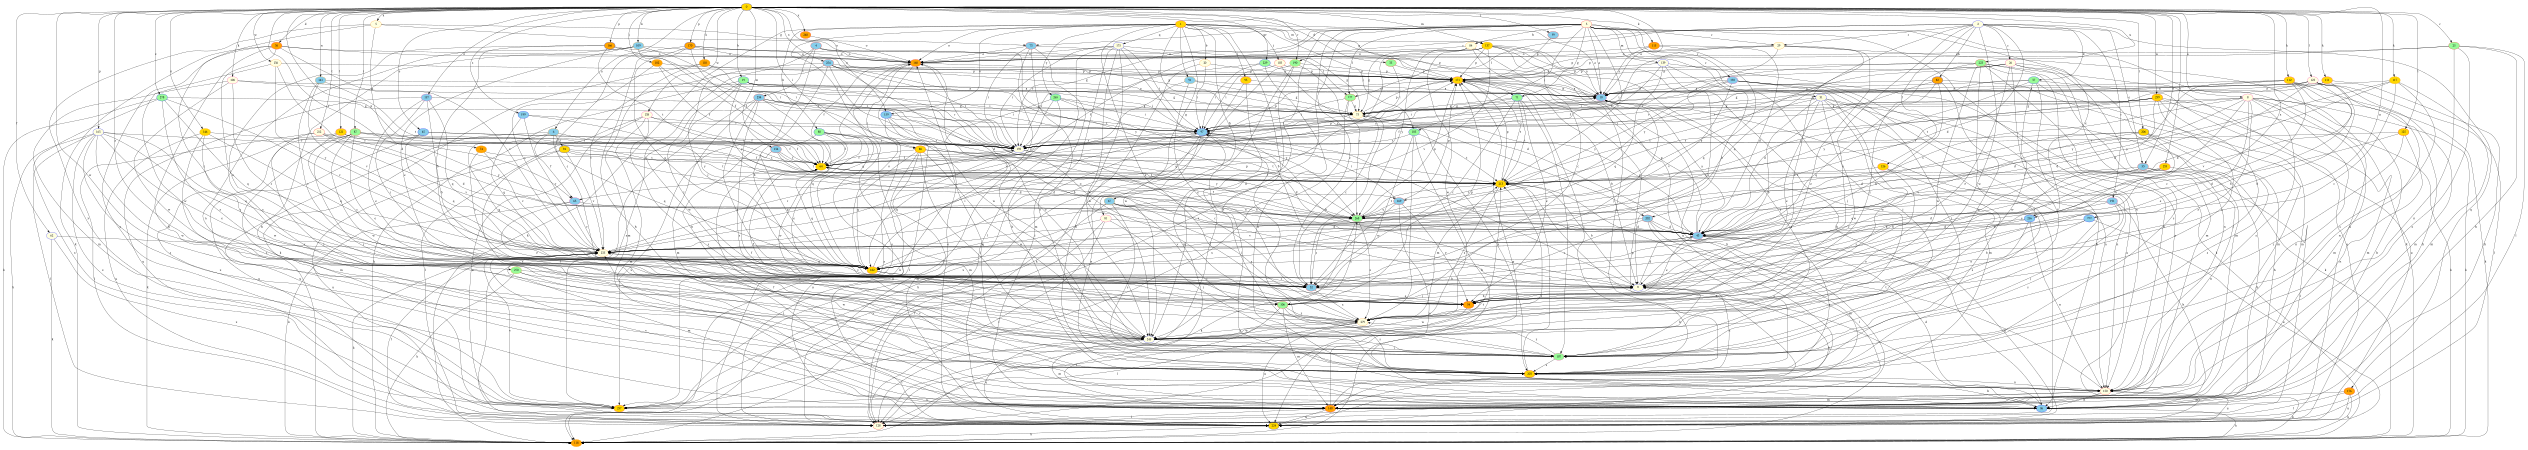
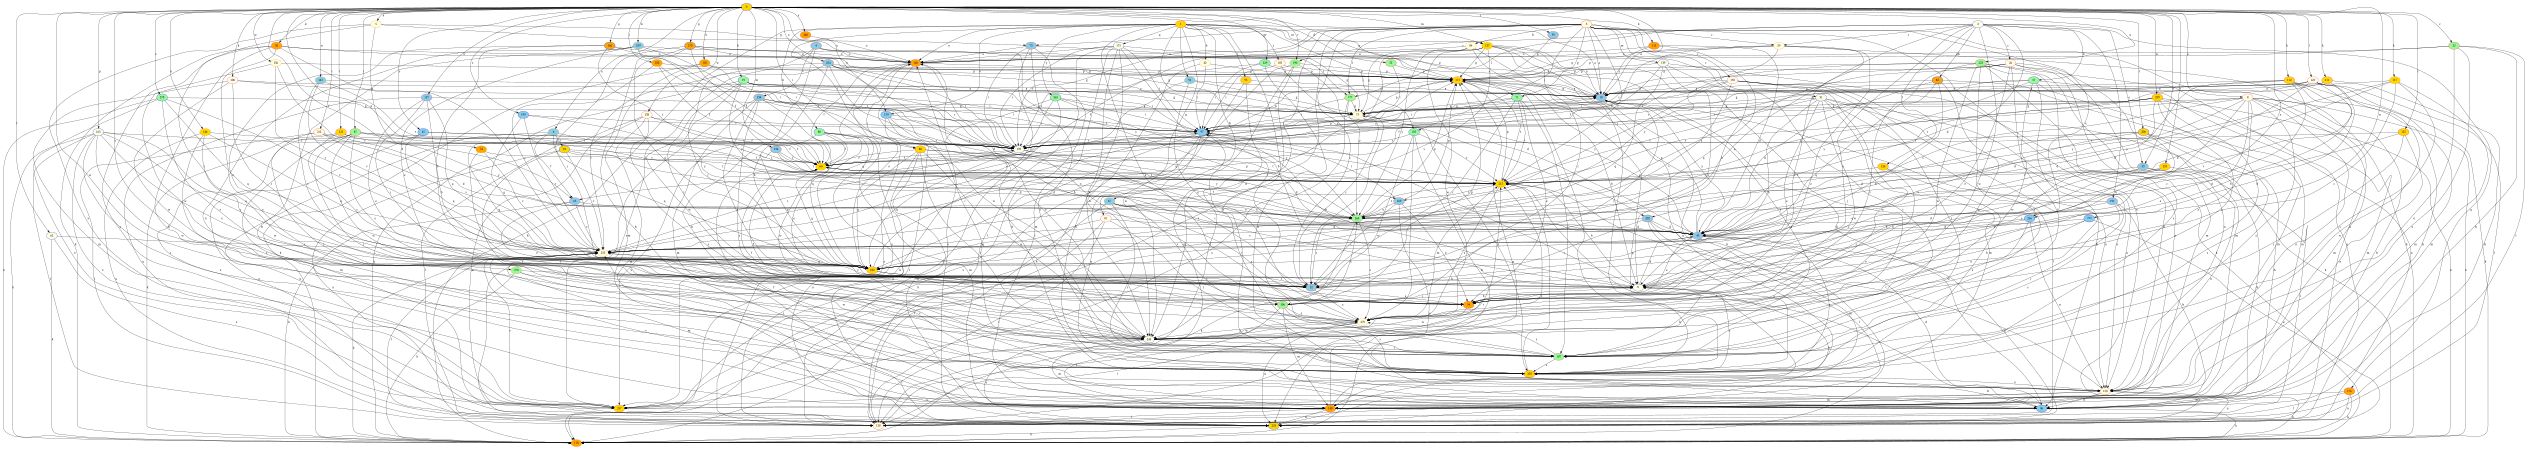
  strict digraph {
    fontname="PT Serif"
    node [color=blue fillcolor=lightyellow fontname="PT Serif" style=filled]
    edge [fontname="PT Serif"]
    0 [fillcolor=gold]
    5 [color=darkorange]
    6 [color=darkorange fillcolor=skyblue]
    8 [color=deeppink]
    10 [color=deeppink fillcolor=skyblue]
    19 [fillcolor=palegreen]
    25 [color=red fillcolor=palegreen]
    35 [color=red fillcolor=palegreen]
    36 [color=deeppink fillcolor=orange]
    45 [fillcolor=skyblue]
    53 [color=red fillcolor=skyblue]
    62
    63 [color=deeppink fillcolor=skyblue]
    87 [color=red fillcolor=palegreen]
    88 [color=red fillcolor=gold]
    99 [color=red fillcolor=skyblue]
    102 [color=darkorange fillcolor=orange]
    108 [color=deeppink]
    109 [color=darkorange fillcolor=skyblue]
    110 [color=darkorange fillcolor=orange]
    111 [color=deeppink fillcolor=gold]
    112 [color=deeppink fillcolor=gold]
    115 [color=red fillcolor=orange]
    117 [color=darkorange fillcolor=gold]
    121 [color=deeppink fillcolor=gold]
    123 [color=deeppink]
    125 [color=red fillcolor=gold]
    134 [color=red fillcolor=skyblue]
    137 [color=darkorange fillcolor=gold]
    141 [color=darkorange fillcolor=skyblue]
    146 [color=darkorange fillcolor=gold]
    157 [color=deeppink fillcolor=skyblue]
    159 [fillcolor=skyblue]
    163
    166 [fillcolor=orange]
    169 [color=red fillcolor=skyblue]
    170 [fillcolor=orange]
    171 [color=deeppink fillcolor=gold]
    190 [color=darkorange fillcolor=palegreen]
    199 [fillcolor=skyblue]
    206 [fillcolor=gold]
    212 [color=red]
    222 [fillcolor=skyblue]
    223 [color=red fillcolor=palegreen]
    229 [fillcolor=palegreen]
    233 [color=deeppink fillcolor=gold]
    236 [color=darkorange]
    238 [color=deeppink]
    239 [color=red fillcolor=gold]
    245
    248 [color=deeppink fillcolor=orange]
    254 [color=red fillcolor=skyblue]
    256 [fillcolor=skyblue]
    270 [color=darkorange fillcolor=palegreen]
    278 [fillcolor=palegreen]
    160 [color=deeppink fillcolor=orange]
    73 [color=red fillcolor=skyblue]
    257 [color=deeppink fillcolor=gold]
    106 [color=red fillcolor=palegreen]
    74 [color=darkorange fillcolor=orange]
    182 [color=deeppink fillcolor=gold]
    32 [color=red fillcolor=skyblue]
    213 [color=darkorange fillcolor=gold]
    224 [fillcolor=gold]
    94 [fillcolor=gold]
    118 [color=darkorange fillcolor=orange]
    150 [color=red]
    202 [color=red fillcolor=skyblue]
    279 [color=darkorange]
    43 [color=deeppink fillcolor=skyblue]
    54 [color=red fillcolor=orange]
    21
    86 [fillcolor=skyblue]
    75 [color=darkorange]
    140 [color=deeppink fillcolor=orange]
    203 [color=red fillcolor=gold]
    193
    268 [color=deeppink fillcolor=palegreen]
    97 [fillcolor=skyblue]
    128 [color=red]
    235 [color=darkorange]
    64 [color=darkorange fillcolor=gold]
    107 [color=deeppink fillcolor=palegreen]
    1 [color=deeppink fillcolor=gold]
    20 [color=darkorange]
    67 [color=darkorange fillcolor=skyblue]
    71 [fillcolor=palegreen]
    80 [fillcolor=palegreen]
    81 [color=deeppink]
    91 [color=darkorange fillcolor=skyblue]
    93 [color=deeppink fillcolor=gold]
    103 [color=red]
    105 [fillcolor=palegreen]
    175
    265 [fillcolor=palegreen]
    2
    26 [color=deeppink]
    29 [color=darkorange]
    37 [fillcolor=palegreen]
    82 [fillcolor=orange]
    126 [color=deeppink fillcolor=gold]
    127 [color=red fillcolor=palegreen]
    176 [color=red fillcolor=orange]
    191 [color=deeppink fillcolor=skyblue]
    3 [color=red]
    31
    84 [color=darkorange]
    139
-   192 [color=deeppink fillcolor=skyblue]
+   192 [color=deeppink]
    4 [color=red fillcolor=skyblue]
    234 [color=red fillcolor=skyblue]
    0 -> 5 [label=a]
    0 -> 6 [label=a]
    0 -> 8 [label=a]
    0 -> 10 [label=a]
    0 -> 19 [label=b]
    0 -> 25 [label=c]
    0 -> 35 [label=d]
    0 -> 36 [label=d]
    0 -> 45 [label=e]
    0 -> 53 [label=e]
    0 -> 62 [label=f]
    0 -> 63 [label=f]
    0 -> 87 [label=i]
    0 -> 88 [label=i]
    0 -> 99 [label=j]
    0 -> 102 [label=j]
    0 -> 108 [label=k]
    0 -> 109 [label=k]
    0 -> 110 [label=k]
    0 -> 111 [label=k]
    0 -> 112 [label=k]
    0 -> 115 [label=k]
    0 -> 117 [label=k]
    0 -> 121 [label=l]
    0 -> 123 [label=l]
    0 -> 125 [label=l]
    0 -> 134 [label=m]
    0 -> 137 [label=m]
    0 -> 141 [label=n]
    0 -> 146 [label=n]
    0 -> 157 [label=o]
    0 -> 159 [label=o]
    0 -> 163 [label=p]
    0 -> 166 [label=p]
    0 -> 169 [label=p]
    0 -> 170 [label=p]
    0 -> 171 [label=p]
    0 -> 190 [label=r]
    0 -> 199 [label=s]
    0 -> 206 [label=t]
    0 -> 212 [label=t]
    0 -> 222 [label=u]
    0 -> 223 [label=u]
    0 -> 229 [label=v]
    0 -> 233 [label=v]
    0 -> 236 [label=w]
    0 -> 238 [label=w]
    0 -> 239 [label=w]
    0 -> 245 [label=w]
    0 -> 248 [label=x]
    0 -> 254 [label=x]
    0 -> 256 [label=x]
    0 -> 270 [label=z]
    0 -> 278 [label=z]
    5 -> 160 [label=o]
    5 -> 73 [label=g]
    5 -> 257 [label=x]
    5 -> 106 [label=j]
    5 -> 74 [label=g]
    6 -> 63 [label=f]
    6 -> 182 [label=q]
    6 -> 32 [label=c]
    6 -> 213 [label=t]
    6 -> 224 [label=u]
    6 -> 94 [label=i]
    8 -> 213 [label=t]
    8 -> 118 [label=k]
    8 -> 150 [label=n]
    8 -> 202 [label=s]
    8 -> 279 [label=z]
    8 -> 43 [label=d]
    8 -> 54 [label=e]
    8 -> 21 [label=b]
    8 -> 86 [label=h]
    8 -> 75 [label=g]
    8 -> 140 [label=m]
    8 -> 203 [label=s]
    10 -> 171 [label=p]
    10 -> 106 [label=j]
    10 -> 150 [label=n]
    10 -> 75 [label=g]
    19 -> 10 [label=a]
    19 -> 245 [label=w]
    19 -> 106 [label=j]
    19 -> 118 [label=k]
    19 -> 75 [label=g]
    19 -> 193 [label=r]
    19 -> 268 [label=y]
    19 -> 97 [label=i]
    25 -> 171 [label=p]
    25 -> 160 [label=o]
    25 -> 257 [label=x]
    25 -> 150 [label=n]
    25 -> 86 [label=h]
    25 -> 128 [label=l]
    35 -> 171 [label=p]
    35 -> 97 [label=i]
    36 -> 160 [label=o]
    36 -> 257 [label=x]
    36 -> 118 [label=k]
    36 -> 86 [label=h]
    36 -> 75 [label=g]
    36 -> 203 [label=s]
    36 -> 235 [label=v]
    45 -> 182 [label=q]
    45 -> 224 [label=u]
    45 -> 193 [label=r]
    45 -> 64 [label=f]
    53 -> 182 [label=q]
    53 -> 213 [label=t]
    53 -> 150 [label=n]
    53 -> 21 [label=b]
    53 -> 128 [label=l]
    62 -> 257 [label=x]
    62 -> 118 [label=k]
    62 -> 235 [label=v]
    63 -> 118 [label=k]
    63 -> 54 [label=e]
    63 -> 268 [label=y]
    63 -> 235 [label=v]
    87 -> 245 [label=w]
    87 -> 257 [label=x]
    87 -> 213 [label=t]
    87 -> 54 [label=e]
    87 -> 140 [label=m]
    87 -> 193 [label=r]
    87 -> 64 [label=f]
    87 -> 107 [label=j]
    88 -> 245 [label=w]
    88 -> 182 [label=q]
    88 -> 213 [label=t]
    88 -> 224 [label=u]
    88 -> 140 [label=m]
    88 -> 268 [label=y]
    88 -> 64 [label=f]
    88 -> 107 [label=j]
    99 -> 171 [label=p]
    102 -> 171 [label=p]
    102 -> 193 [label=r]
    102 -> 235 [label=v]
    102 -> 64 [label=f]
    108 -> 10 [label=a]
    108 -> 245 [label=w]
    108 -> 32 [label=c]
    108 -> 140 [label=m]
    108 -> 97 [label=i]
    109 -> 160 [label=o]
    109 -> 150 [label=n]
    109 -> 54 [label=e]
    109 -> 86 [label=h]
    109 -> 193 [label=r]
    109 -> 64 [label=f]
    110 -> 171 [label=p]
    110 -> 118 [label=k]
    110 -> 140 [label=m]
    110 -> 193 [label=r]
    111 -> 10 [label=a]
    111 -> 21 [label=b]
    111 -> 86 [label=h]
    111 -> 75 [label=g]
    112 -> 10 [label=a]
    112 -> 32 [label=c]
    112 -> 118 [label=k]
    112 -> 21 [label=b]
    112 -> 86 [label=h]
    112 -> 193 [label=r]
    112 -> 268 [label=y]
    115 -> 10 [label=a]
    115 -> 160 [label=o]
    115 -> 182 [label=q]
    115 -> 43 [label=d]
    117 -> 10 [label=a]
    117 -> 32 [label=c]
    117 -> 43 [label=d]
    117 -> 140 [label=m]
    117 -> 203 [label=s]
    117 -> 268 [label=y]
    121 -> 32 [label=c]
    121 -> 118 [label=k]
    121 -> 193 [label=r]
    121 -> 268 [label=y]
    123 -> 10 [label=a]
    123 -> 213 [label=t]
    123 -> 150 [label=n]
    123 -> 43 [label=d]
    123 -> 75 [label=g]
    123 -> 140 [label=m]
    123 -> 128 [label=l]
    123 -> 235 [label=v]
    125 -> 150 [label=n]
    125 -> 43 [label=d]
    125 -> 193 [label=r]
    125 -> 107 [label=j]
    134 -> 182 [label=q]
    134 -> 213 [label=t]
    134 -> 43 [label=d]
    134 -> 64 [label=f]
    137 -> 10 [label=a]
    137 -> 171 [label=p]
    137 -> 160 [label=o]
    137 -> 32 [label=c]
    137 -> 118 [label=k]
    137 -> 86 [label=h]
    137 -> 75 [label=g]
    137 -> 97 [label=i]
    137 -> 235 [label=v]
    137 -> 107 [label=j]
    141 -> 10 [label=a]
    141 -> 32 [label=c]
    141 -> 213 [label=t]
    141 -> 235 [label=v]
    146 -> 245 [label=w]
    146 -> 182 [label=q]
    146 -> 224 [label=u]
    146 -> 203 [label=s]
    146 -> 193 [label=r]
    157 -> 182 [label=q]
    157 -> 32 [label=c]
    157 -> 224 [label=u]
    157 -> 54 [label=e]
    157 -> 21 [label=b]
    157 -> 75 [label=g]
    159 -> 257 [label=x]
    159 -> 203 [label=s]
    159 -> 97 [label=i]
    159 -> 128 [label=l]
    159 -> 107 [label=j]
    163 -> 245 [label=w]
    163 -> 257 [label=x]
    163 -> 182 [label=q]
    163 -> 32 [label=c]
    163 -> 118 [label=k]
    163 -> 54 [label=e]
    163 -> 203 [label=s]
    163 -> 193 [label=r]
    163 -> 128 [label=l]
    166 -> 160 [label=o]
    166 -> 213 [label=t]
    166 -> 54 [label=e]
    166 -> 21 [label=b]
    166 -> 193 [label=r]
    169 -> 171 [label=p]
    169 -> 32 [label=c]
    169 -> 224 [label=u]
    169 -> 54 [label=e]
    169 -> 268 [label=y]
    169 -> 97 [label=i]
    170 -> 10 [label=a]
    170 -> 160 [label=o]
    170 -> 182 [label=q]
    170 -> 32 [label=c]
    170 -> 86 [label=h]
    170 -> 75 [label=g]
    170 -> 64 [label=f]
    171 -> 10 [label=a]
    171 -> 213 [label=t]
    171 -> 21 [label=b]
    171 -> 203 [label=s]
    190 -> 171 [label=p]
    190 -> 245 [label=w]
    190 -> 182 [label=q]
    190 -> 268 [label=y]
    190 -> 128 [label=l]
    199 -> 182 [label=q]
    199 -> 268 [label=y]
    199 -> 97 [label=i]
    199 -> 235 [label=v]
    206 -> 43 [label=d]
    206 -> 54 [label=e]
    206 -> 86 [label=h]
    206 -> 203 [label=s]
    206 -> 193 [label=r]
    206 -> 235 [label=v]
    212 -> 43 [label=d]
    212 -> 193 [label=r]
    212 -> 128 [label=l]
    212 -> 235 [label=v]
    212 -> 107 [label=j]
    222 -> 224 [label=u]
    222 -> 43 [label=d]
    222 -> 54 [label=e]
    222 -> 21 [label=b]
    223 -> 171 [label=p]
    223 -> 245 [label=w]
    223 -> 257 [label=x]
    223 -> 224 [label=u]
    223 -> 150 [label=n]
    223 -> 279 [label=z]
    223 -> 140 [label=m]
    223 -> 193 [label=r]
    223 -> 107 [label=j]
    229 -> 171 [label=p]
    229 -> 150 [label=n]
    229 -> 193 [label=r]
    229 -> 97 [label=i]
    233 -> 32 [label=c]
    233 -> 213 [label=t]
    233 -> 21 [label=b]
    233 -> 86 [label=h]
    236 -> 171 [label=p]
    236 -> 245 [label=w]
    236 -> 43 [label=d]
    236 -> 235 [label=v]
    238 -> 224 [label=u]
    238 -> 140 [label=m]
    238 -> 203 [label=s]
    238 -> 97 [label=i]
    238 -> 128 [label=l]
    238 -> 64 [label=f]
    239 -> 213 [label=t]
    239 -> 118 [label=k]
    239 -> 279 [label=z]
    239 -> 43 [label=d]
    239 -> 75 [label=g]
    239 -> 140 [label=m]
    239 -> 193 [label=r]
    239 -> 64 [label=f]
    239 -> 107 [label=j]
    245 -> 224 [label=u]
    245 -> 279 [label=z]
    245 -> 140 [label=m]
    245 -> 128 [label=l]
    245 -> 64 [label=f]
    245 -> 107 [label=j]
    248 -> 160 [label=o]
    254 -> 171 [label=p]
    254 -> 257 [label=x]
    254 -> 213 [label=t]
    254 -> 43 [label=d]
    254 -> 21 [label=b]
    254 -> 193 [label=r]
    254 -> 268 [label=y]
    254 -> 235 [label=v]
    256 -> 245 [label=w]
    256 -> 150 [label=n]
    256 -> 43 [label=d]
    256 -> 54 [label=e]
    270 -> 245 [label=w]
    270 -> 32 [label=c]
    270 -> 118 [label=k]
    270 -> 107 [label=j]
    278 -> 257 [label=x]
    278 -> 182 [label=q]
    278 -> 118 [label=k]
    278 -> 279 [label=z]
    278 -> 75 [label=g]
    278 -> 235 [label=v]
    160 -> 171 [label=p]
    160 -> 245 [label=w]
    160 -> 182 [label=q]
    160 -> 64 [label=f]
    73 -> 10 [label=a]
    73 -> 160 [label=o]
    73 -> 86 [label=h]
    73 -> 203 [label=s]
    73 -> 193 [label=r]
    73 -> 235 [label=v]
    257 -> 235 [label=v]
    106 -> 171 [label=p]
    106 -> 160 [label=o]
    106 -> 279 [label=z]
    106 -> 21 [label=b]
    106 -> 140 [label=m]
    106 -> 203 [label=s]
    106 -> 268 [label=y]
    106 -> 128 [label=l]
    74 -> 182 [label=q]
    74 -> 235 [label=v]
    74 -> 64 [label=f]
    182 -> 160 [label=o]
    182 -> 32 [label=c]
    182 -> 21 [label=b]
    182 -> 97 [label=i]
    32 -> 279 [label=z]
    32 -> 54 [label=e]
    32 -> 235 [label=v]
    213 -> 169 [label=t]
    213 -> 171 [label=p]
    213 -> 279 [label=z]
    213 -> 21 [label=b]
    213 -> 64 [label=f]
    224 -> 171 [label=p]
    224 -> 160 [label=o]
    224 -> 118 [label=k]
    94 -> 213 [label=t]
    94 -> 224 [label=u]
    94 -> 43 [label=d]
    94 -> 203 [label=s]
    94 -> 235 [label=v]
    94 -> 64 [label=f]
    118 -> 171 [label=p]
    150 -> 257 [label=x]
    150 -> 213 [label=t]
    150 -> 224 [label=u]
    150 -> 118 [label=k]
    150 -> 86 [label=h]
    150 -> 140 [label=m]
    202 -> 32 [label=c]
    202 -> 43 [label=d]
    202 -> 140 [label=m]
    202 -> 203 [label=s]
    202 -> 128 [label=l]
    202 -> 235 [label=v]
    279 -> 245 [label=w]
    279 -> 213 [label=m]
    279 -> 224 [label=u]
    279 -> 128 [label=l]
    279 -> 64 [label=f]
    43 -> 10 [label=a]
    43 -> 171 [label=p]
    43 -> 224 [label=u]
    43 -> 54 [label=e]
    43 -> 75 [label=g]
    43 -> 203 [label=s]
    43 -> 235 [label=v]
    54 -> 245 [label=w]
    21 -> 106 [label=j]
    21 -> 43 [label=d]
    21 -> 203 [label=s]
    21 -> 97 [label=i]
    86 -> 213 [label=t]
    86 -> 118 [label=k]
    86 -> 43 [label=d]
    86 -> 64 [label=f]
    75 -> 171 [label=p]
    75 -> 32 [label=c]
    75 -> 203 [label=s]
    75 -> 97 [label=i]
    140 -> 213 [label=t]
    140 -> 224 [label=u]
    140 -> 21 [label=b]
    140 -> 128 [label=l]
    140 -> 235 [label=v]
    203 -> 213 [label=t]
    203 -> 150 [label=n]
    203 -> 86 [label=h]
    203 -> 97 [label=i]
    203 -> 235 [label=v]
    193 -> 10 [label=a]
    193 -> 182 [label=q]
    193 -> 32 [label=c]
    193 -> 43 [label=d]
    193 -> 64 [label=f]
    268 -> 171 [label=p]
    268 -> 32 [label=c]
    268 -> 213 [label=t]
    268 -> 118 [label=k]
    268 -> 279 [label=z]
    268 -> 43 [label=d]
    268 -> 64 [label=f]
    97 -> 171 [label=p]
    97 -> 257 [label=x]
    97 -> 118 [label=k]
    97 -> 150 [label=n]
    97 -> 21 [label=b]
    97 -> 193 [label=r]
    128 -> 160 [label=o]
    128 -> 213 [label=t]
    235 -> 171 [label=p]
    235 -> 182 [label=q]
    235 -> 118 [label=k]
    235 -> 140 [label=m]
    235 -> 193 [label=r]
    235 -> 128 [label=l]
    64 -> 171 [label=p]
    64 -> 182 [label=q]
    64 -> 213 [label=t]
    107 -> 10 [label=a]
    107 -> 160 [label=o]
    107 -> 279 [label=z]
    107 -> 21 [label=b]
    107 -> 203 [label=s]
    107 -> 97 [label=i]
    1 -> 10 [label=a]
    1 -> 88 [label=i]
    1 -> 137 [label=m]
    1 -> 159 [label=o]
    1 -> 160 [label=o]
    1 -> 118 [label=k]
    1 -> 150 [label=n]
    1 -> 202 [label=s]
    1 -> 279 [label=z]
    1 -> 20 [label=b]
    1 -> 67 [label=g]
    1 -> 71 [label=g]
    1 -> 80 [label=h]
    1 -> 81 [label=h]
    1 -> 91 [label=i]
    1 -> 93 [label=i]
    1 -> 103 [label=j]
    1 -> 105 [label=j]
    1 -> 175 [label=q]
    1 -> 265 [label=y]
    20 -> 171 [label=p]
    20 -> 245 [label=w]
    20 -> 97 [label=i]
    67 -> 279 [label=z]
    67 -> 203 [label=s]
    67 -> 268 [label=y]
    67 -> 128 [label=l]
    67 -> 107 [label=j]
    71 -> 32 [label=c]
    71 -> 213 [label=t]
    71 -> 54 [label=e]
    71 -> 75 [label=g]
    71 -> 97 [label=i]
    71 -> 107 [label=j]
    80 -> 245 [label=w]
    80 -> 257 [label=x]
    80 -> 224 [label=u]
    80 -> 54 [label=e]
    80 -> 140 [label=m]
    80 -> 193 [label=r]
    80 -> 64 [label=f]
    81 -> 257 [label=x]
    81 -> 182 [label=q]
    81 -> 43 [label=d]
    81 -> 128 [label=l]
    81 -> 107 [label=j]
    91 -> 10 [label=a]
    91 -> 54 [label=e]
    91 -> 75 [label=g]
    91 -> 235 [label=v]
    93 -> 10 [label=a]
    93 -> 118 [label=k]
    93 -> 140 [label=m]
    103 -> 171 [label=p]
    103 -> 43 [label=d]
    103 -> 97 [label=i]
    105 -> 245 [label=w]
    105 -> 213 [label=t]
    105 -> 279 [label=z]
    105 -> 86 [label=h]
    105 -> 193 [label=r]
    175 -> 245 [label=w]
    175 -> 160 [label=o]
    175 -> 21 [label=b]
    175 -> 86 [label=h]
    175 -> 75 [label=g]
    175 -> 140 [label=m]
    175 -> 193 [label=r]
    175 -> 97 [label=i]
    175 -> 128 [label=l]
    265 -> 118 [label=k]
    265 -> 75 [label=g]
    265 -> 193 [label=r]
    265 -> 268 [label=y]
    265 -> 97 [label=i]
    265 -> 128 [label=l]
    2 -> 53 [label=e]
    2 -> 190 [label=r]
    2 -> 245 [label=w]
    2 -> 182 [label=q]
    2 -> 43 [label=d]
    2 -> 54 [label=e]
    2 -> 26 [label=c]
    2 -> 29 [label=c]
    2 -> 37 [label=d]
    2 -> 82 [label=h]
    2 -> 126 [label=l]
    2 -> 127 [label=l]
    2 -> 176 [label=q]
    2 -> 191 [label=r]
    26 -> 171 [label=p]
    26 -> 150 [label=n]
    26 -> 54 [label=e]
    26 -> 140 [label=m]
    26 -> 203 [label=s]
    26 -> 268 [label=y]
    26 -> 97 [label=i]
    26 -> 107 [label=j]
    29 -> 171 [label=p]
    29 -> 160 [label=o]
    29 -> 118 [label=k]
    29 -> 279 [label=z]
    29 -> 54 [label=e]
    29 -> 268 [label=y]
    29 -> 64 [label=f]
    37 -> 10 [label=a]
    37 -> 245 [label=w]
    37 -> 224 [label=u]
    37 -> 140 [label=m]
    37 -> 193 [label=r]
    37 -> 268 [label=y]
    37 -> 107 [label=j]
    82 -> 10 [label=a]
    82 -> 245 [label=w]
    82 -> 182 [label=q]
    82 -> 43 [label=d]
    82 -> 21 [label=b]
    82 -> 140 [label=m]
    126 -> 213 [label=t]
    126 -> 279 [label=z]
    126 -> 203 [label=s]
    127 -> 257 [label=x]
    127 -> 32 [label=c]
    127 -> 75 [label=g]
    127 -> 97 [label=i]
    176 -> 224 [label=u]
    176 -> 118 [label=k]
    176 -> 140 [label=m]
    176 -> 128 [label=l]
    191 -> 43 [label=d]
    191 -> 86 [label=h]
    191 -> 203 [label=s]
    191 -> 268 [label=y]
    191 -> 107 [label=j]
    3 -> 10 [label=a]
    3 -> 63 [label=f]
    3 -> 245 [label=w]
    3 -> 256 [label=x]
    3 -> 73 [label=g]
    3 -> 257 [label=x]
    3 -> 32 [label=c]
    3 -> 213 [label=t]
    3 -> 224 [label=u]
    3 -> 150 [label=n]
    3 -> 21 [label=b]
    3 -> 193 [label=r]
    3 -> 71 [label=g]
    3 -> 105 [label=j]
    3 -> 29 [label=c]
    3 -> 127 [label=l]
    3 -> 31 [label=c]
    3 -> 84 [label=h]
    3 -> 139 [label=m]
    3 -> 192 [label=r]
    31 -> 245 [label=w]
    31 -> 213 [label=t]
    31 -> 118 [label=k]
    31 -> 150 [label=n]
    31 -> 54 [label=e]
    31 -> 21 [label=b]
    31 -> 75 [label=g]
    31 -> 140 [label=m]
    31 -> 128 [label=l]
    84 -> 245 [label=w]
    84 -> 160 [label=o]
    84 -> 224 [label=u]
    84 -> 203 [label=s]
    84 -> 268 [label=y]
    139 -> 171 [label=p]
    139 -> 182 [label=q]
    139 -> 32 [label=c]
    139 -> 118 [label=k]
    139 -> 64 [label=f]
    139 -> 107 [label=j]
    192 -> 10 [label=a]
    192 -> 245 [label=w]
    192 -> 224 [label=u]
    192 -> 86 [label=h]
    192 -> 268 [label=y]
    192 -> 97 [label=i]
    192 -> 235 [label=v]
    192 -> 107 [label=j]
    4 -> 160 [label=o]
    4 -> 106 [label=j]
    4 -> 86 [label=h]
    4 -> 268 [label=y]
    4 -> 127 [label=l]
    4 -> 234 [label=v]
    234 -> 182 [label=q]
    234 -> 279 [label=z]
    234 -> 21 [label=b]
    234 -> 75 [label=g]
    234 -> 140 [label=m]
    234 -> 203 [label=s]
    234 -> 97 [label=i]
    234 -> 128 [label=l]
  }
